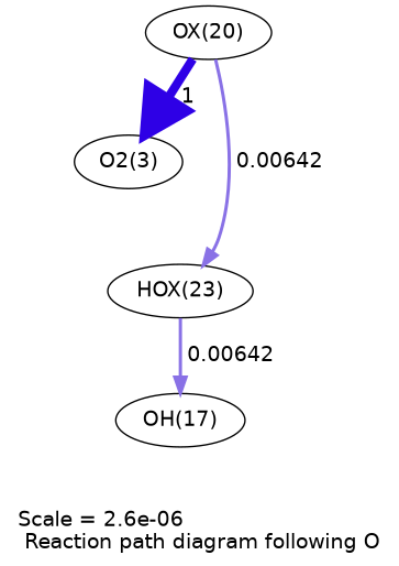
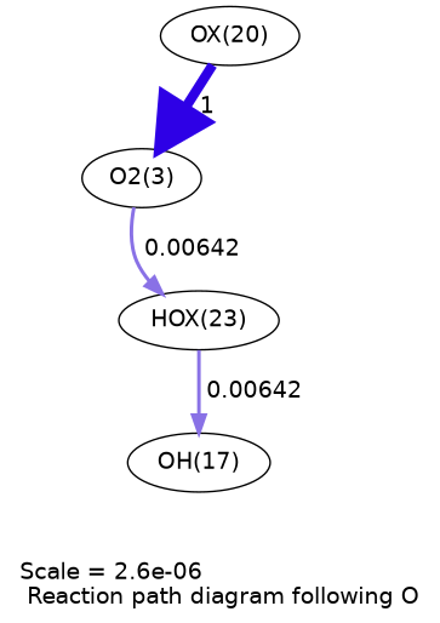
  digraph {
    fontname=Helvetica
    label="Scale = 2.6e-06\l Reaction path diagram following O"
    node [fontname=Helvetica]
    edge [arrowsize=1.09 color="0.7, 0.506, 0.9" fontname=Helvetica penwidth=2.19]
    n1 [label="OX(20)"]
    n2 [label="O2(3)"]
    n3 [label="HOX(23)"]
    n4 [label="OH(17)"]
    n1 -> n2 [arrowsize=3 color="0.7, 1.5, 0.9" label=" 1" penwidth=6]
-   n1 -> n3 [label=" 0.00642"]
+   n2 -> n3 [label=" 0.00642"]
    n3 -> n4 [label=" 0.00642"]
  }
